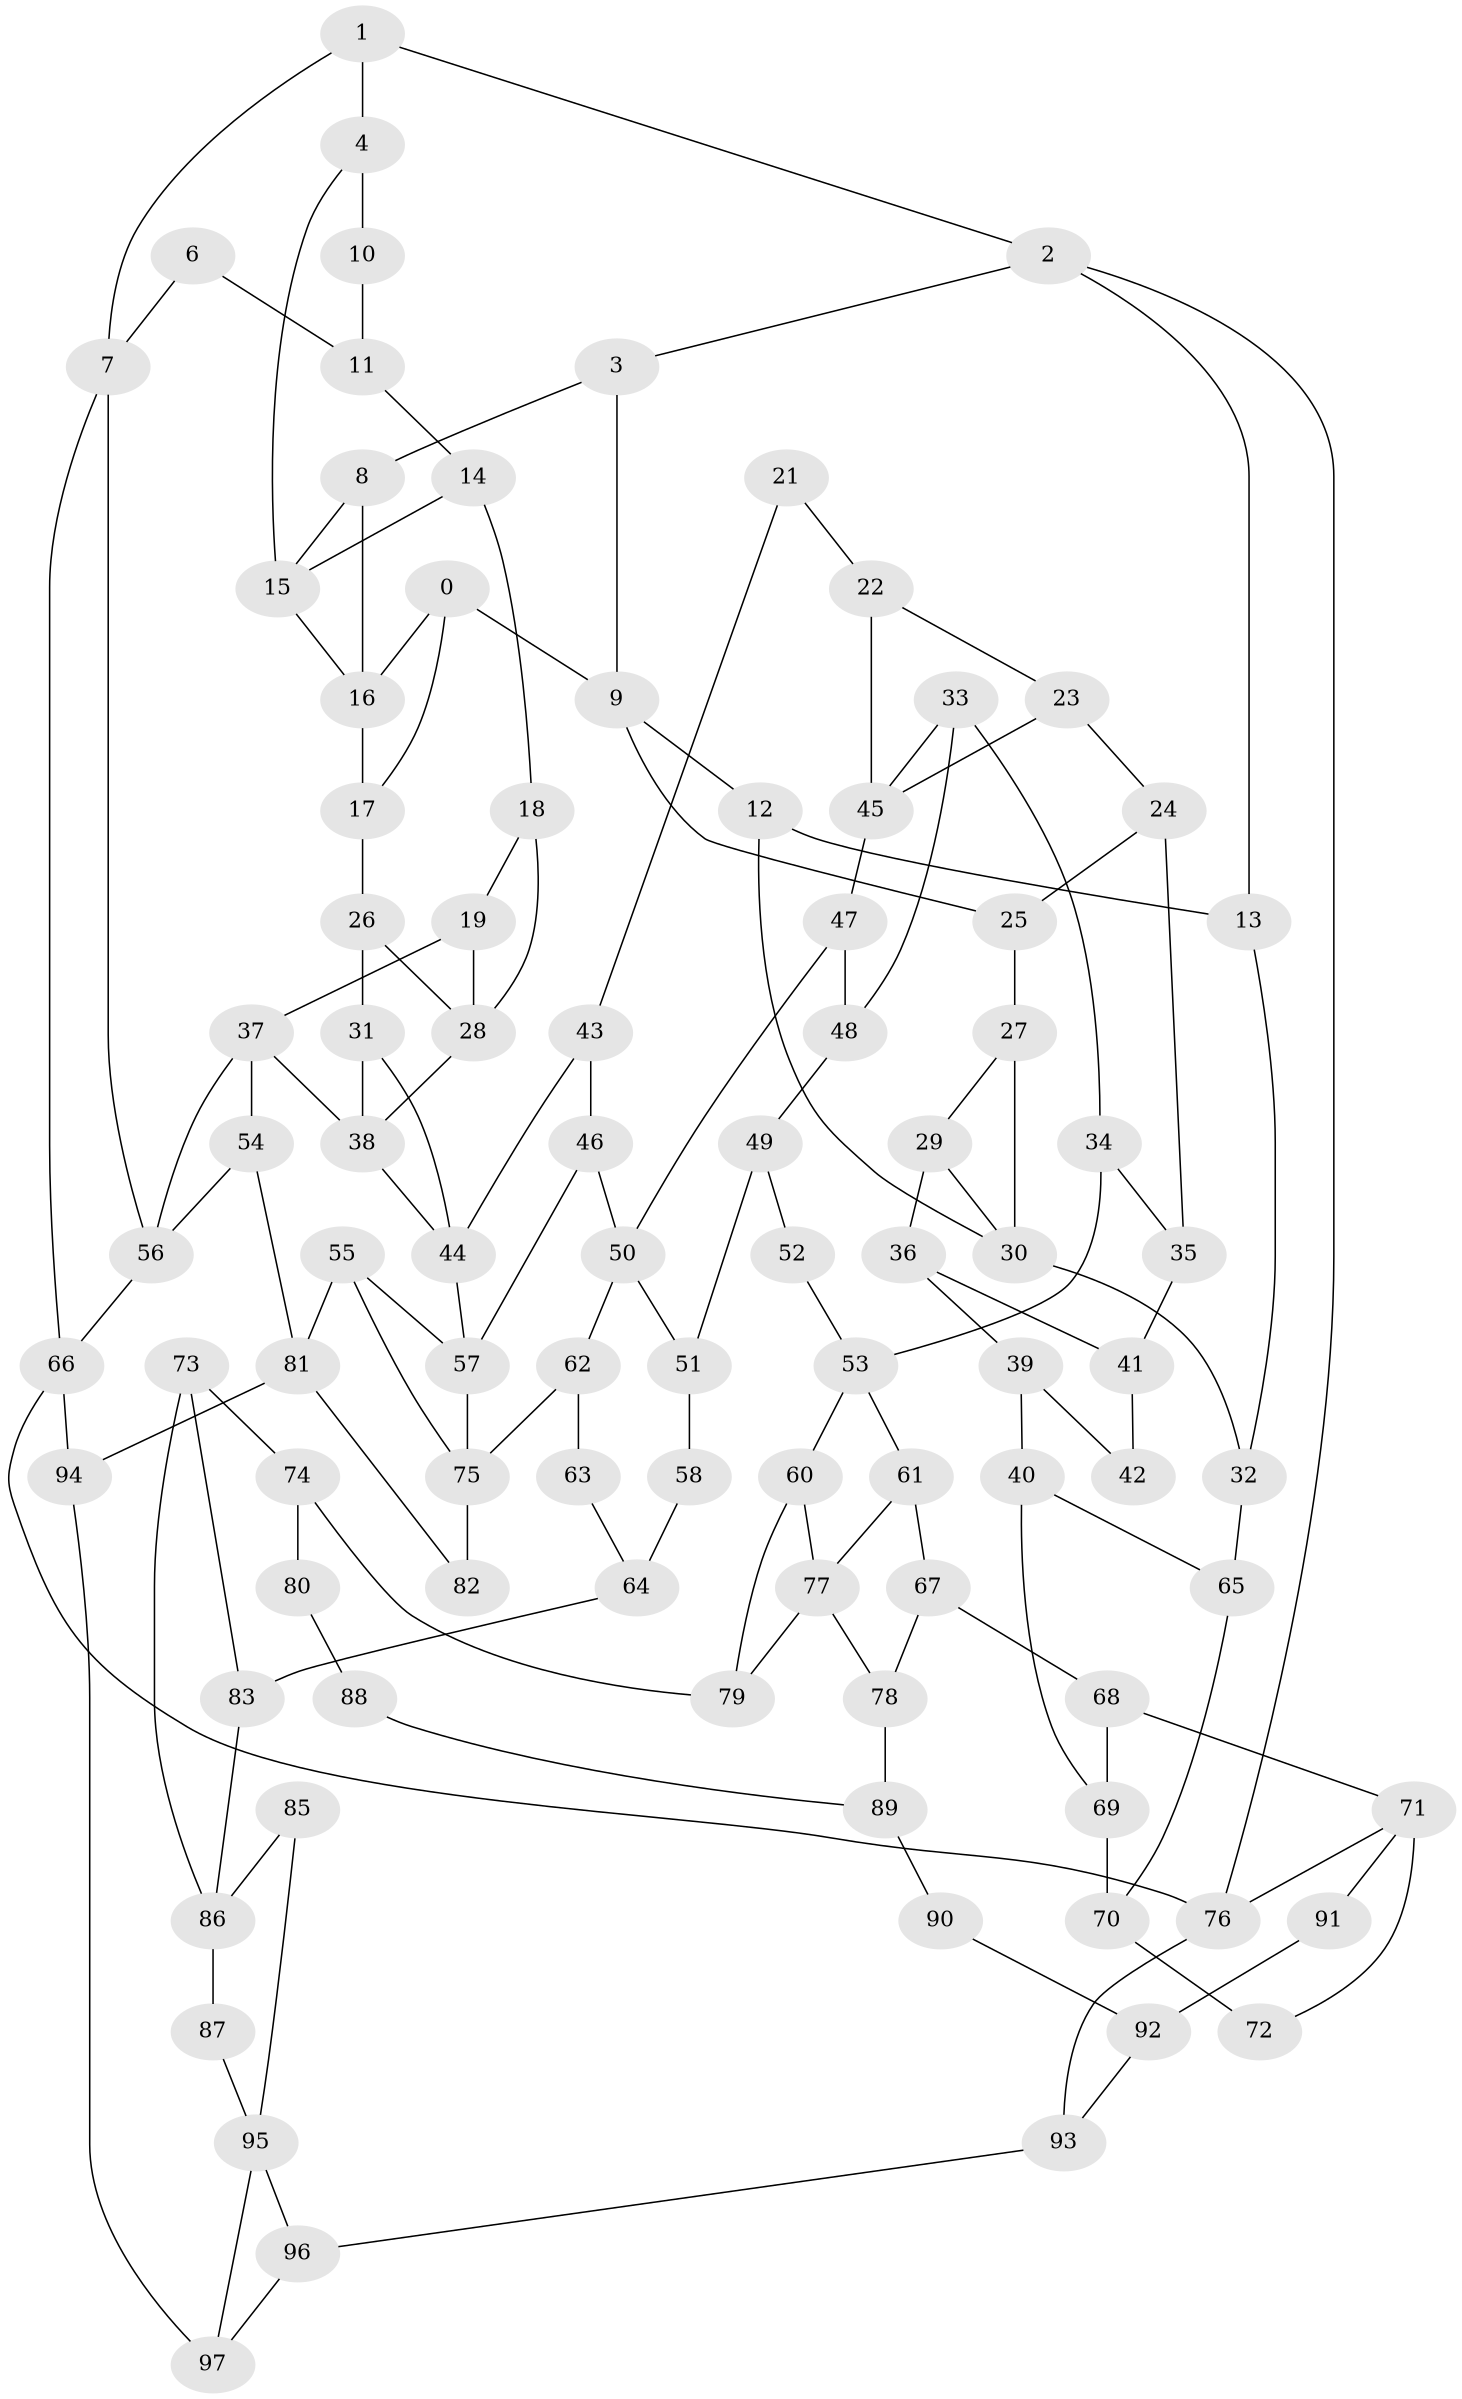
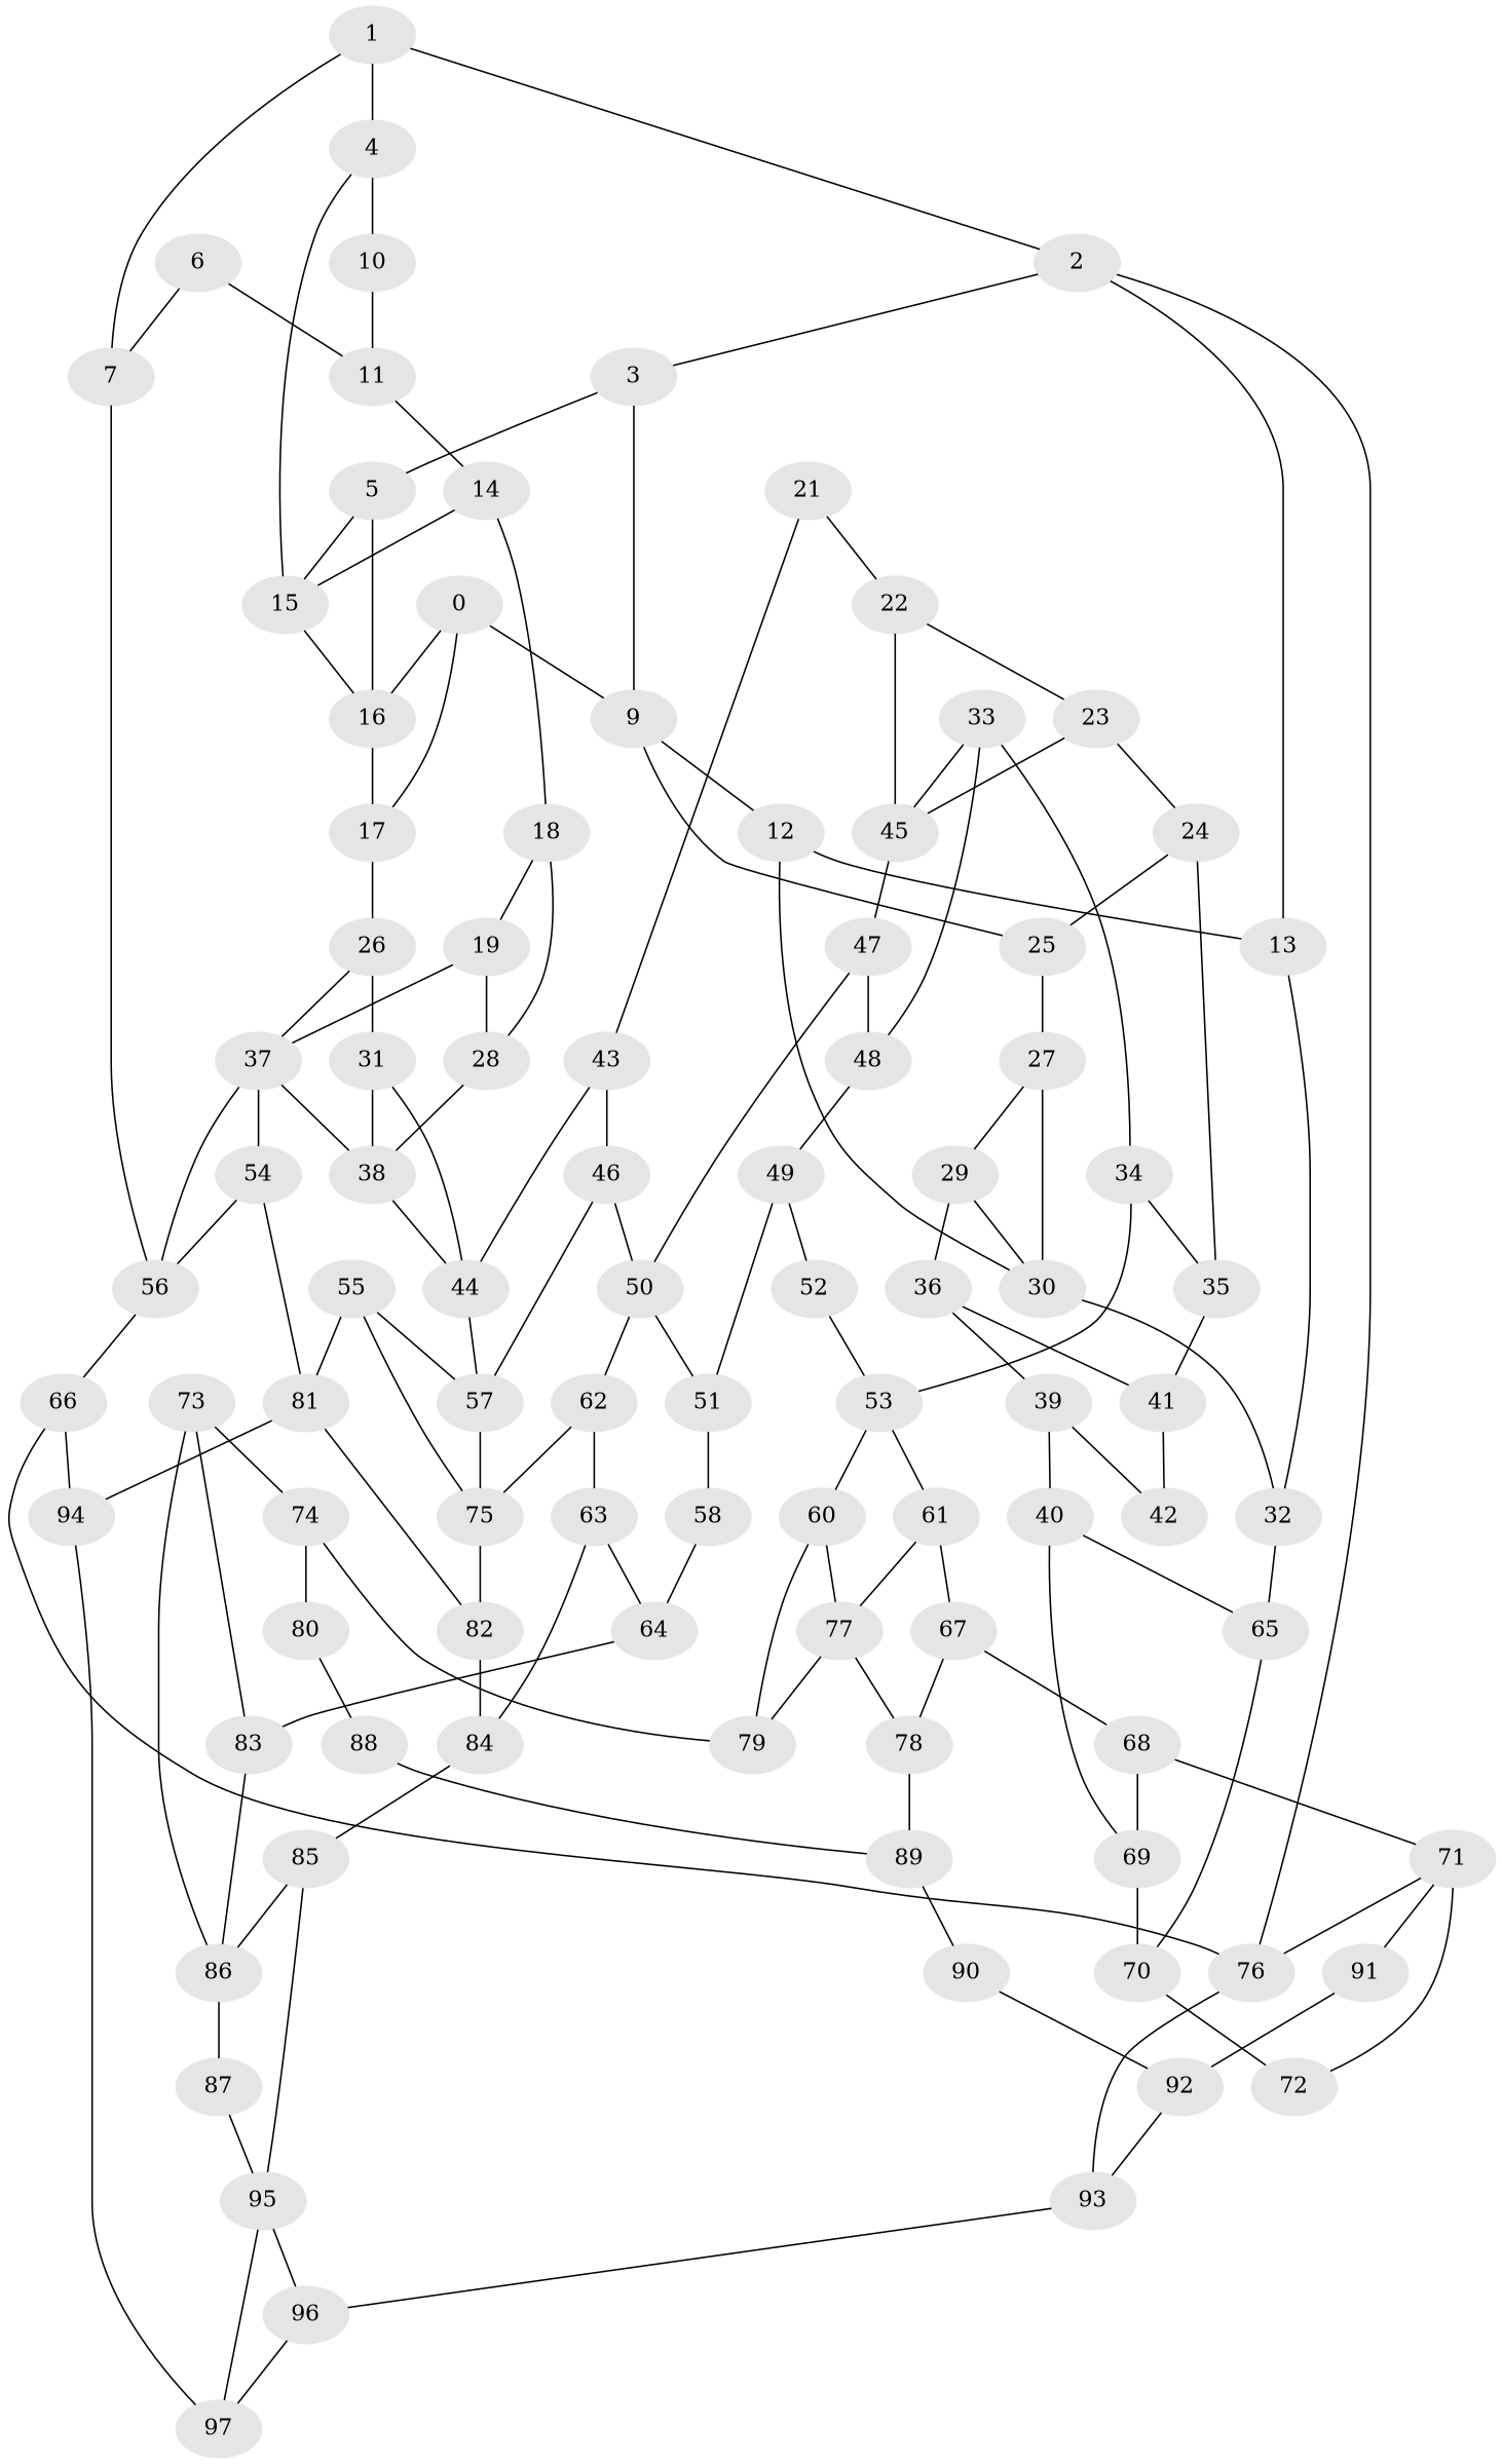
  graph {
    node [color=gray90 style=filled]
    edge [weight=1.0]
    1
    2
    4
    7
    3
    13
    76
    10
    15
    56
    66
-   5 [label=8]
+   5
    9
    32
    93
    16
    12
    25
    11
    17
    6
    14
    94
    n24 [label=0]
    26
    30
    27
    18
    65
    19
    28
    31
    37
    38
    54
    21
    22
    43
    23
    45
    44
    46
    24
    47
    35
    41
    29
    36
    39
    57
    70
    33
    34
    48
    53
    49
    61
    60
    42
    40
    81
    69
    77
    67
    50
    75
    51
    62
    52
    58
    63
    64
    79
    82
    55
    83
    74
    80
    78
    68
+   84
    85
    86
    72
    97
    71
    89
    91
    92
    73
    87
    88
    96
    90
    95
    1 -- 2
    1 -- 4
    1 -- 7
    2 -- 3
    2 -- 13
    2 -- 76
    4 -- 10 [weight=2.0]
    4 -- 15
    7 -- 56
-   7 -- 66
    3 -- 5
    3 -- 9
    13 -- 32
    76 -- 93
    10 -- 11 [weight=2.0]
    15 -- 16
    56 -- 66
    66 -- 76
    66 -- 94
    5 -- 15
    5 -- 16
    9 -- 12
    9 -- 25
    32 -- 65 [weight=2.0]
    93 -- 96
    16 -- 17
    12 -- 13
    12 -- 30
    25 -- 27
    11 -- 14
    17 -- 26
    6 -- 7
    6 -- 11
    14 -- 15
    14 -- 18
    94 -- 97
    n24 -- 9
    n24 -- 16
    n24 -- 17
-   26 -- 28
+   26 -- 37
    26 -- 31
    30 -- 32
    27 -- 30
    27 -- 29
    18 -- 19
    18 -- 28
    65 -- 70
    19 -- 28
    19 -- 37
    28 -- 38
    31 -- 38
    31 -- 44
    37 -- 56
    37 -- 38
    37 -- 54
    38 -- 44
    54 -- 56
    54 -- 81
    21 -- 22
    21 -- 43
    22 -- 23
    22 -- 45
    43 -- 44
    43 -- 46
    23 -- 45
    23 -- 24
    45 -- 47
    44 -- 57
    46 -- 57
    46 -- 50
    24 -- 25
    24 -- 35
    47 -- 48
    47 -- 50
    35 -- 41 [weight=2.0]
    41 -- 42
    29 -- 30
    29 -- 36 [weight=2.0]
    36 -- 41
    36 -- 39
    39 -- 42
    39 -- 40
    57 -- 75
    70 -- 72 [weight=2.0]
    33 -- 45
    33 -- 34
    33 -- 48
    34 -- 35
    34 -- 53
    48 -- 49 [weight=2.0]
    53 -- 61
    53 -- 60
    49 -- 51
    49 -- 52
    61 -- 77
    61 -- 67
    60 -- 77
    60 -- 79
    40 -- 65
    40 -- 69
    81 -- 94
    81 -- 82
    69 -- 70
    77 -- 79
    77 -- 78
    67 -- 78
    67 -- 68
    50 -- 51
    50 -- 62
    75 -- 82
    51 -- 58
    62 -- 75
    62 -- 63
    52 -- 53
    58 -- 64
    63 -- 64
+   63 -- 84
    64 -- 83 [weight=2.0]
+   82 -- 84 [weight=2.0]
    55 -- 57
    55 -- 81
    55 -- 75
    83 -- 86
    74 -- 79
    74 -- 80
    80 -- 88
    78 -- 89
    68 -- 69
    68 -- 71
+   84 -- 85
    85 -- 86
    85 -- 95
    86 -- 87
    71 -- 76
    71 -- 72
    71 -- 91
    89 -- 90
    91 -- 92 [weight=2.0]
    92 -- 93
    73 -- 83
    73 -- 74
    73 -- 86
    87 -- 95
    88 -- 89
    96 -- 97
    90 -- 92
    95 -- 97
    95 -- 96
  }
